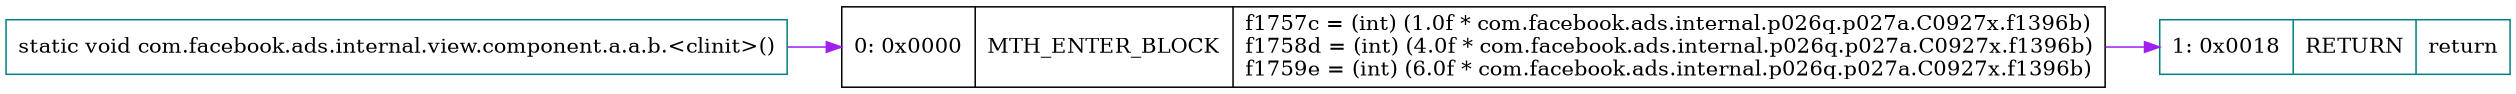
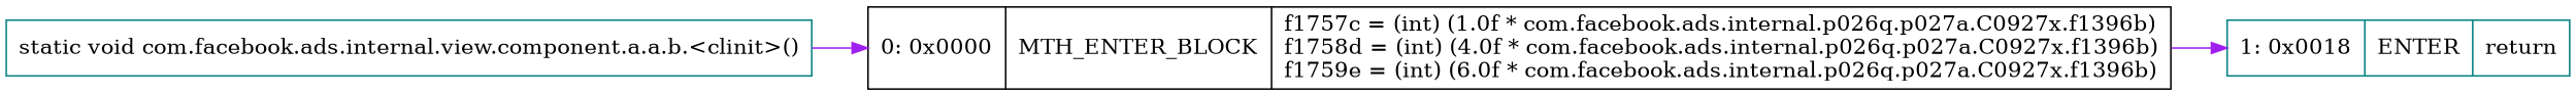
  digraph {
    rankdir=LR
    node [shape=record color=teal]
    edge [color=purple]
    n1 [label="{0\:\ 0x0000|MTH_ENTER_BLOCK\l|f1757c = (int) (1.0f * com.facebook.ads.internal.p026q.p027a.C0927x.f1396b)\lf1758d = (int) (4.0f * com.facebook.ads.internal.p026q.p027a.C0927x.f1396b)\lf1759e = (int) (6.0f * com.facebook.ads.internal.p026q.p027a.C0927x.f1396b)\l}" color=black]
-   n2 [label="{1\:\ 0x0018|RETURN\l|return\l}"]
+   n2 [label="{1\:\ 0x0018|ENTER\l|return\l}"]
    n3 [label="{static void com.facebook.ads.internal.view.component.a.a.b.\<clinit\>() }"]
    n1 -> n2
    n3 -> n1
  }
